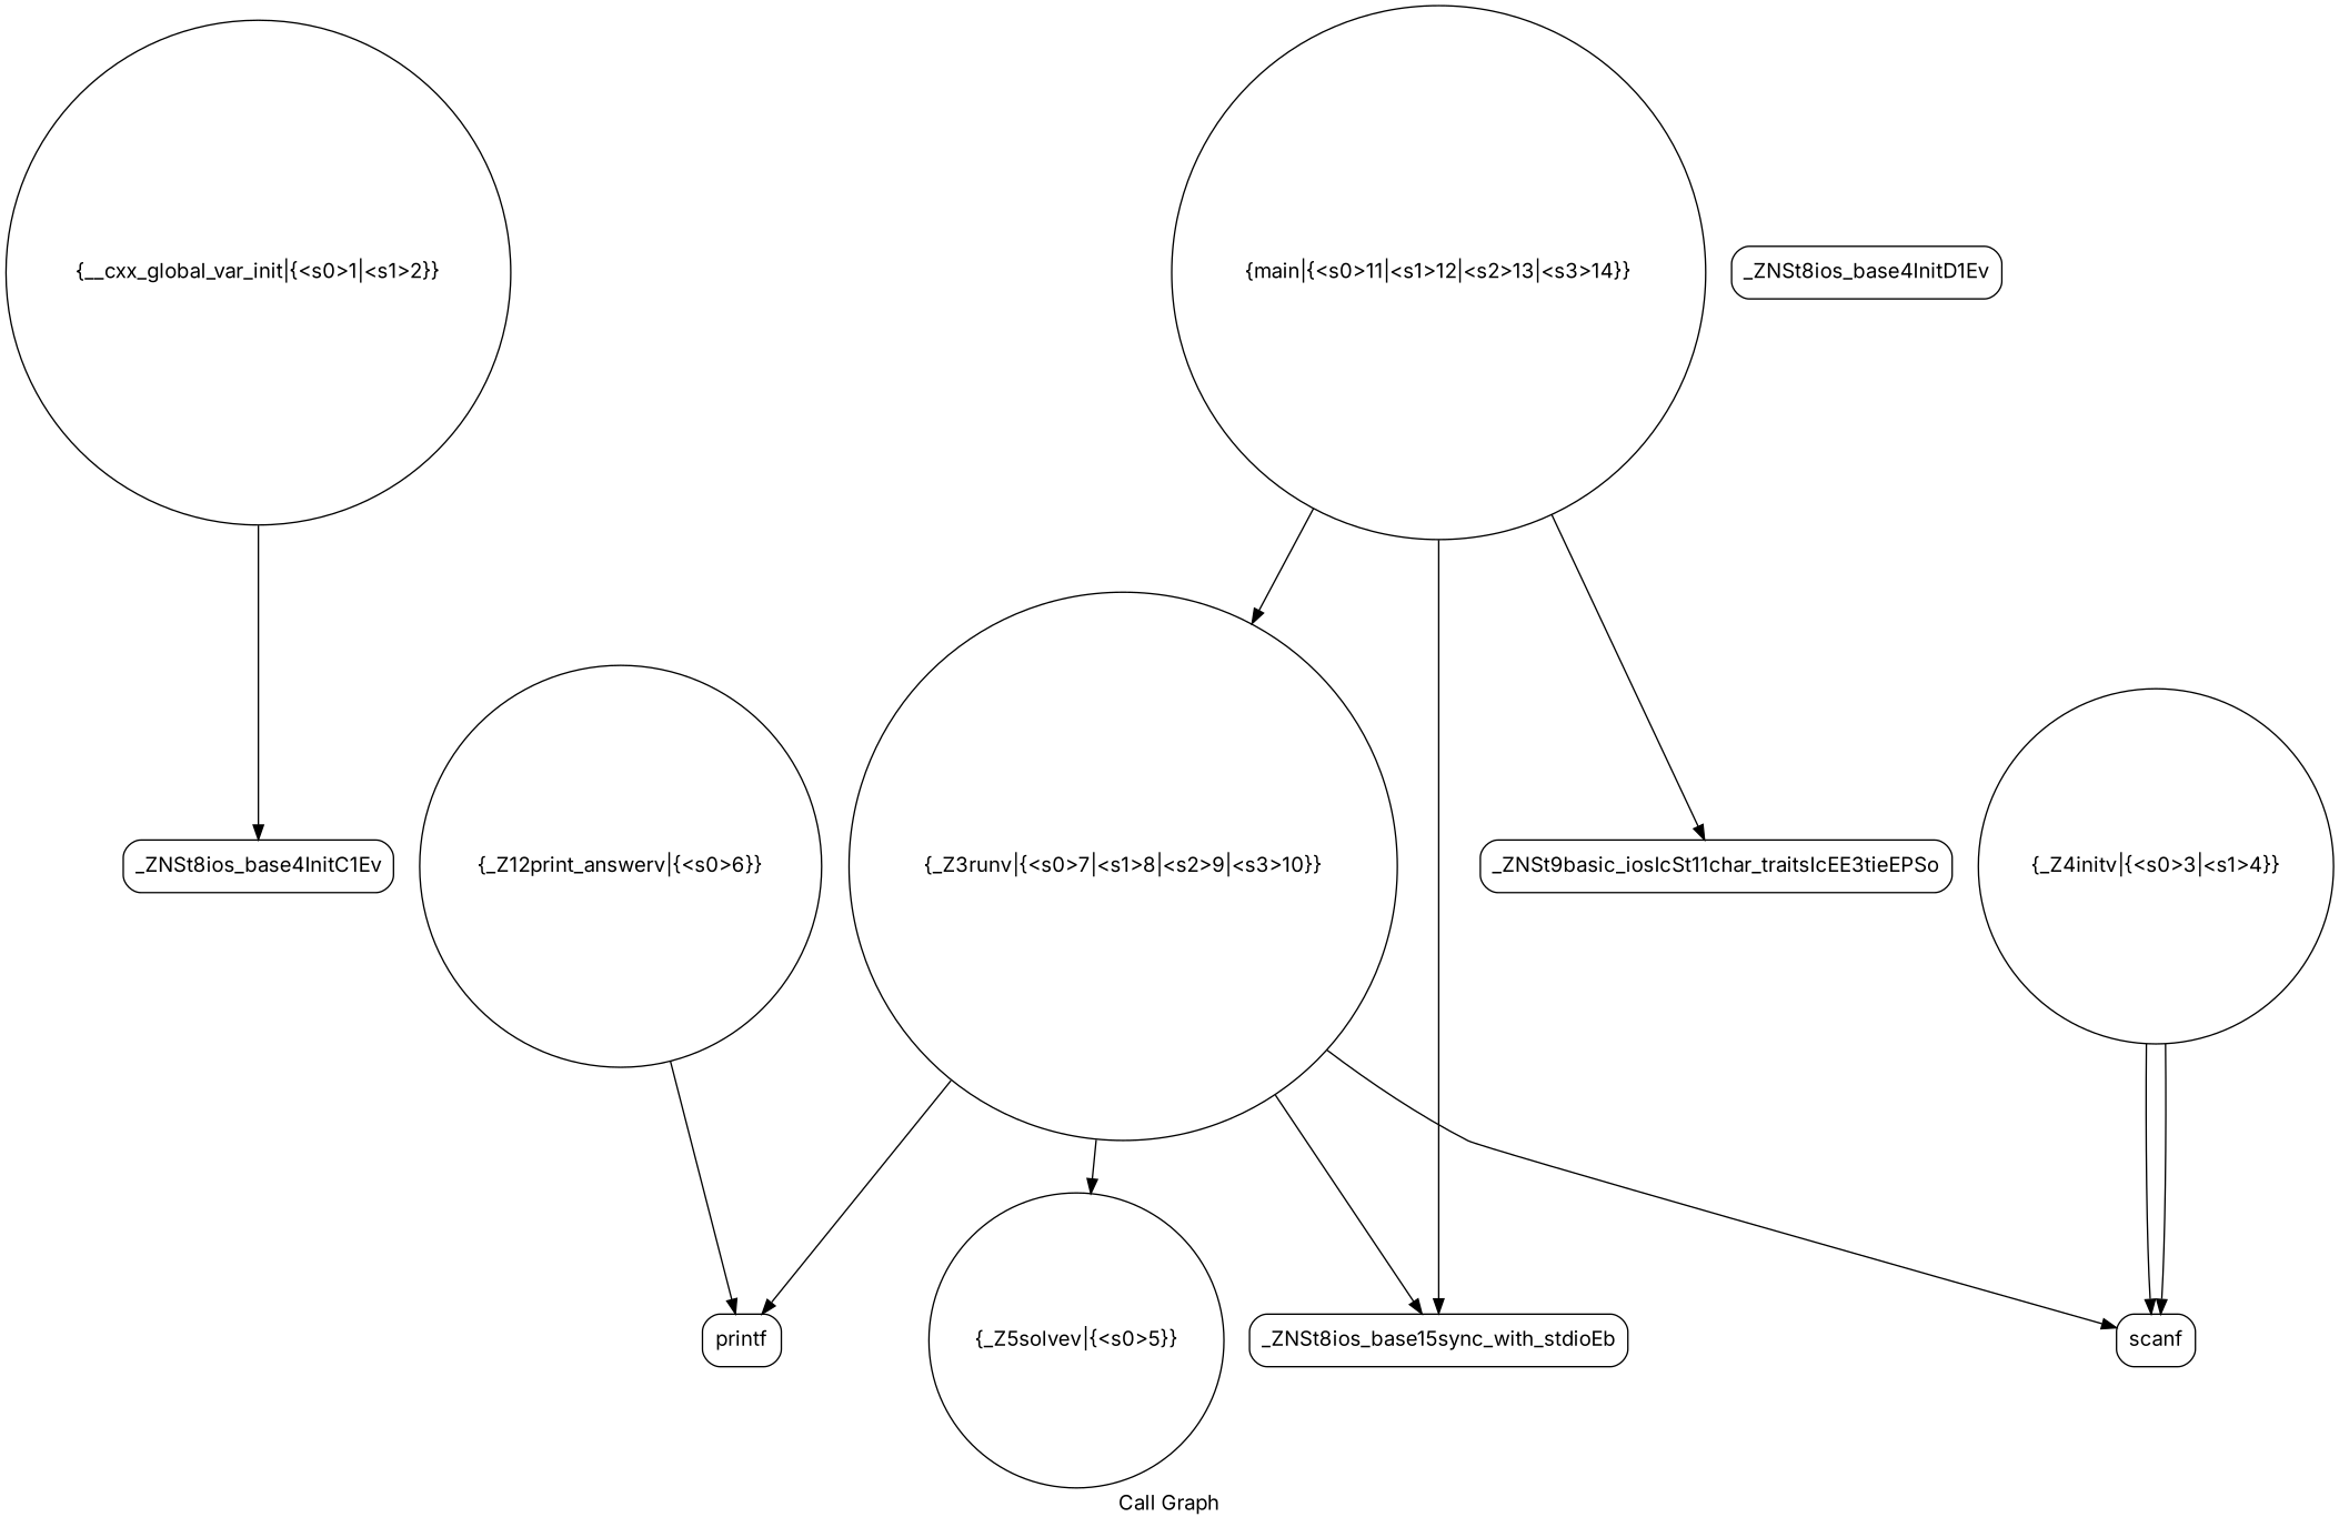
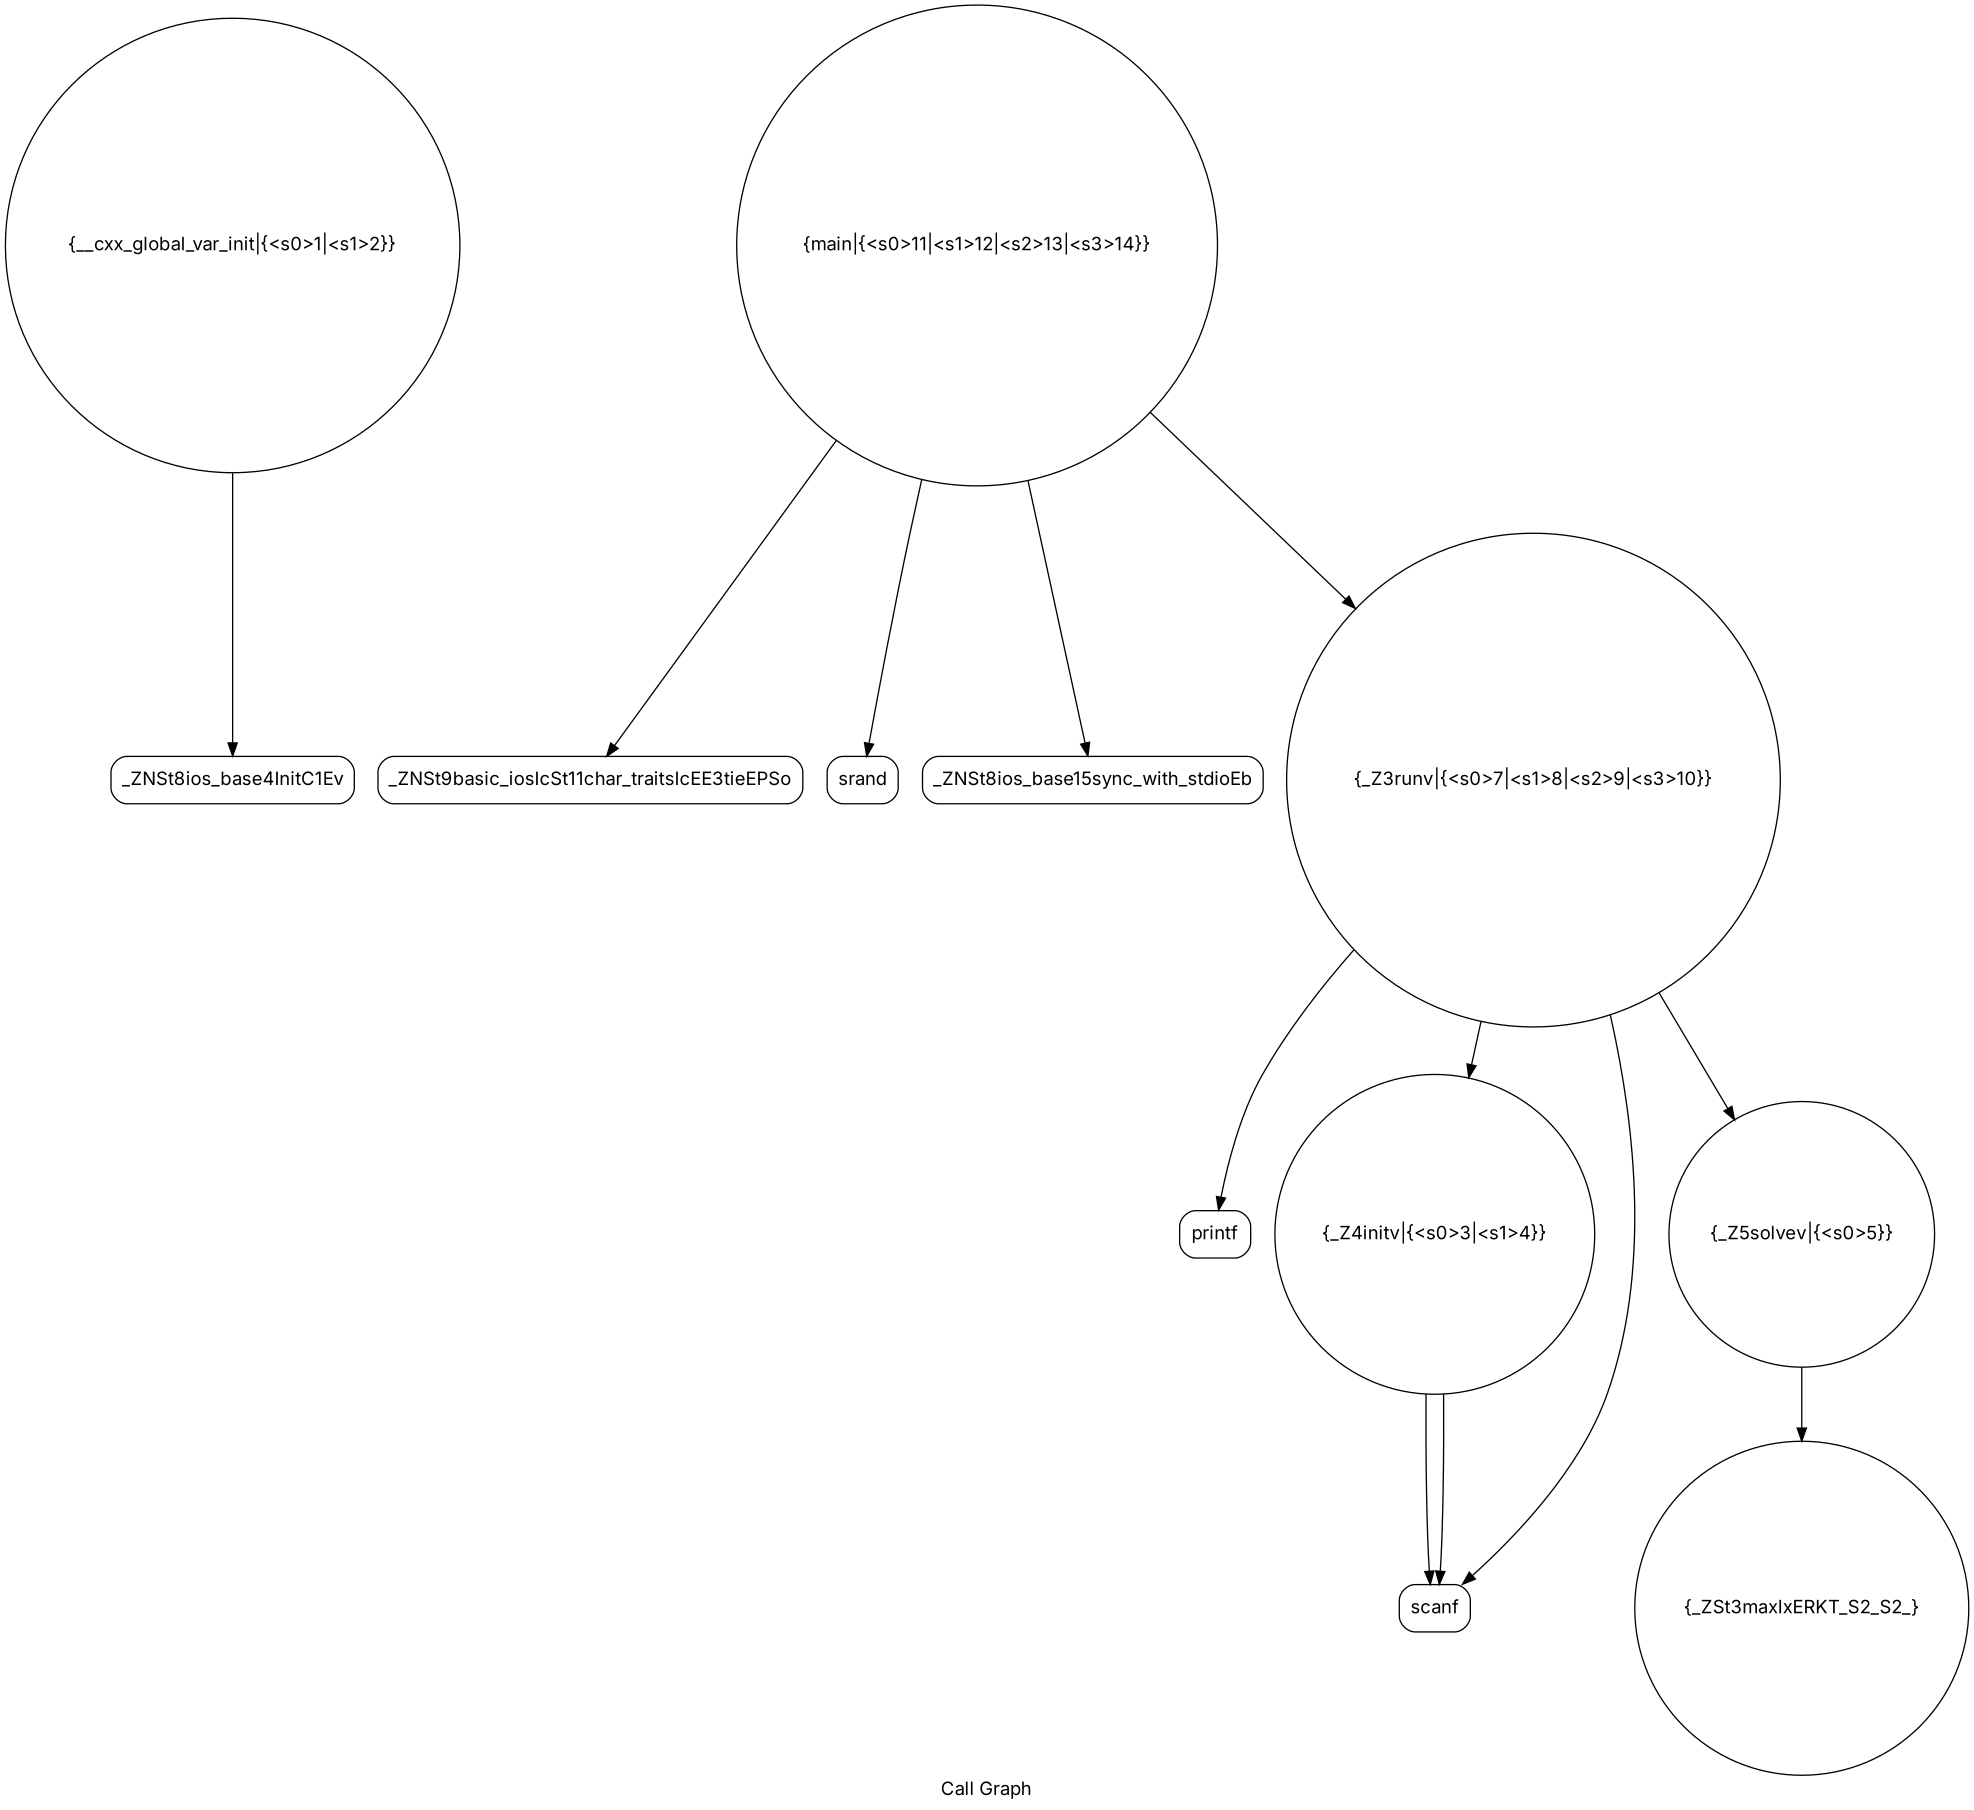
  digraph {
    fontname=Inter
    label="Call Graph"
    node [fontname=Inter shape=circle]
    edge [color=black fontname=Inter tailport=s0]
    n1 [label="{__cxx_global_var_init|{<s0>1|<s1>2}}"]
    n2 [label="{_ZNSt8ios_base4InitC1Ev}" shape=Mrecord]
+   n3 [label="{_ZSt3maxIxERKT_S2_S2_}"]
    n4 [label="{_ZNSt9basic_iosIcSt11char_traitsIcEE3tieEPSo}" shape=Mrecord]
-   n5 [label="{_ZNSt8ios_base4InitD1Ev}" shape=Mrecord]
    n6 [label="{printf}" shape=Mrecord]
    n7 [label="{_Z4initv|{<s0>3|<s1>4}}"]
    n8 [label="{scanf}" shape=Mrecord]
    n9 [label="{main|{<s0>11|<s1>12|<s2>13|<s3>14}}"]
+   n10 [label="{srand}" shape=Mrecord]
    n11 [label="{_ZNSt8ios_base15sync_with_stdioEb}" shape=Mrecord]
    n12 [label="{_Z3runv|{<s0>7|<s1>8|<s2>9|<s3>10}}"]
    n13 [label="{_Z5solvev|{<s0>5}}"]
-   n14 [label="{_Z12print_answerv|{<s0>6}}"]
    n1 -> n2
    n7 -> n8
    n7 -> n8 [tailport=s1]
    n9 -> n4 [tailport=s2]
+   n9 -> n10
    n9 -> n11 [tailport=s1]
    n9 -> n12 [tailport=s3]
    n12 -> n6 [tailport=s3]
-   n12 -> n11 [tailport=s1]
+   n12 -> n7 [tailport=s1]
    n12 -> n8
    n12 -> n13 [tailport=s2]
-   n14 -> n6
+   n13 -> n3
  }
